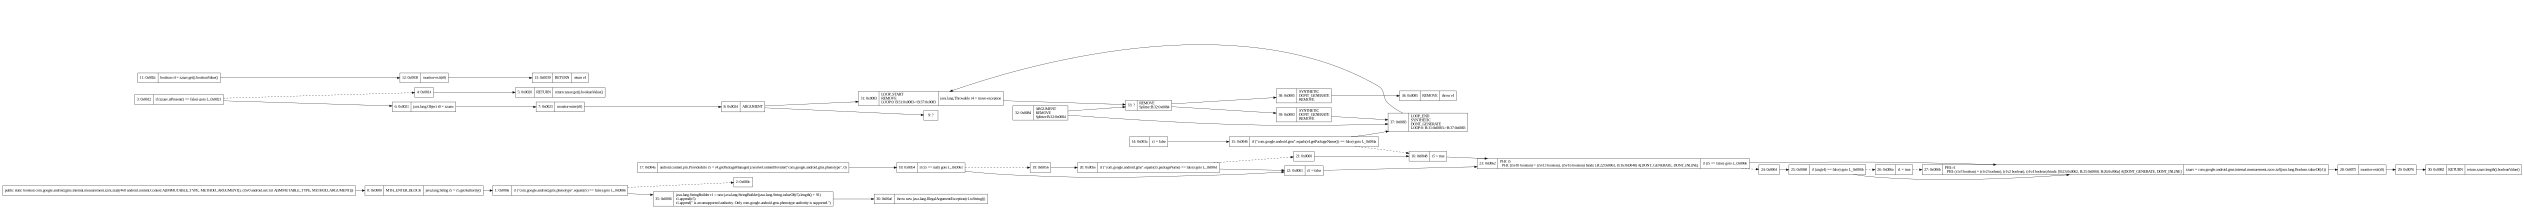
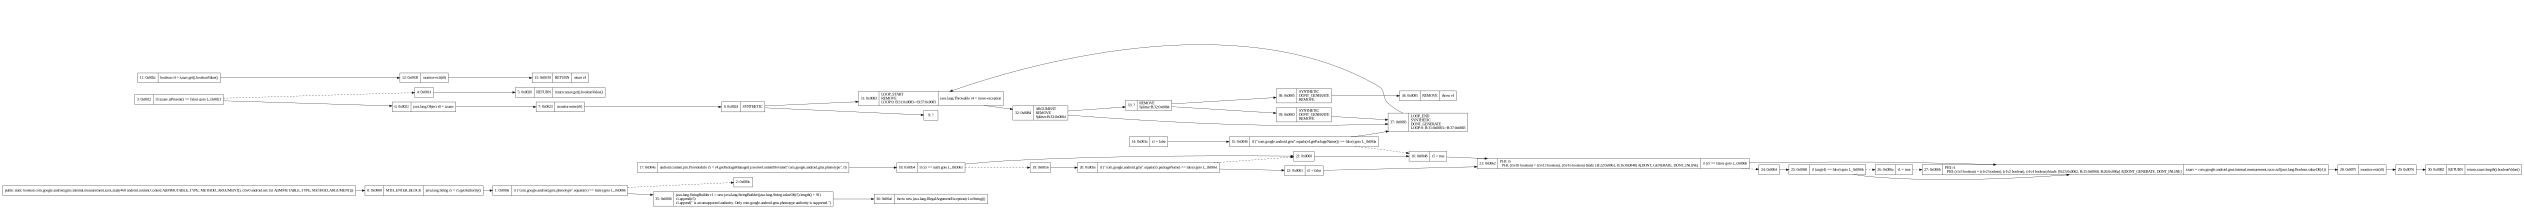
  digraph {
    fontname="Liberation Serif"
    rankdir=LR
    node [fontname="Liberation Serif" shape=record]
    edge [fontname="Liberation Serif"]
    n1 [label="{0\:\ 0x0000|MTH_ENTER_BLOCK\l|java.lang.String r5 = r5.getAuthority()\l}"]
    n2 [label="{1\:\ 0x000a|if (\"com.google.android.gms.phenotype\".equals(r5) == false) goto L_0x0086\l}"]
    n3 [label="{2\:\ 0x000c}"]
    n4 [label="{35\:\ 0x0086|java.lang.StringBuilder r1 = new java.lang.StringBuilder(java.lang.String.valueOf(r5).length() + 91)\lr1.append(r5)\lr1.append(\" is an unsupported authority. Only com.google.android.gms.phenotype authority is supported.\")\l}"]
    n5 [label="{36\:\ 0x00a6|throw new java.lang.IllegalArgumentException(r1.toString())\l}"]
    n6 [label="{3\:\ 0x0012|if (zzaav.isPresent() == false) goto L_0x0021\l}"]
    n7 [label="{4\:\ 0x0014}"]
    n8 [label="{6\:\ 0x0021|java.lang.Object r0 = zzaaw\l}"]
    n9 [label="{5\:\ 0x0020|RETURN\l|return zzaav.get().booleanValue()\l}"]
    n10 [label="{7\:\ 0x0023|monitor\-enter(r0)\l}"]
-   n11 [label="{8\:\ 0x0024|ARGUMENT\l}"]
+   n11 [label="{8\:\ 0x0024|SYNTHETIC\l}"]
    n12 [label="{9\:\ ?}"]
    n13 [label="{31\:\ 0x0083|LOOP_START\lREMOVE\lLOOP:0: B:31:0x0083\-\>B:37:0x0083\l|java.lang.Throwable r4 = move\-exception\l}"]
    n14 [label="{32\:\ 0x0084|ARGUMENT\lREMOVE\lSplitter:B:32:0x0084\l}"]
    n15 [label="{11\:\ 0x002c|boolean r4 = zzaav.get().booleanValue()\l}"]
    n16 [label="{12\:\ 0x0038|monitor\-exit(r0)\l}"]
    n17 [label="{14\:\ 0x003a|r1 = false\l}"]
    n18 [label="{15\:\ 0x0046|if (\"com.google.android.gms\".equals(r4.getPackageName()) == false) goto L_0x004a\l}"]
    n19 [label="{13\:\ 0x0039|RETURN\l|return r4\l}"]
    n20 [label="{16\:\ 0x0048|r5 = true\l}"]
    n21 [label="{37\:\ 0x0083|LOOP_END\lSYNTHETIC\lDONT_GENERATE\lLOOP:0: B:31:0x0083\-\>B:37:0x0083\l}"]
    n22 [label="{23\:\ 0x0062|PHI: r5 \l  PHI: (r5v10 boolean) = (r5v13 boolean), (r5v16 boolean) binds: [B:22:0x0061, B:16:0x0048] A[DONT_GENERATE, DONT_INLINE]\l|if (r5 == false) goto L_0x006b\l}"]
    n23 [label="{17\:\ 0x004a|android.content.pm.ProviderInfo r5 = r4.getPackageManager().resolveContentProvider(\"com.google.android.gms.phenotype\", 0)\l}"]
    n24 [label="{18\:\ 0x0054|if (r5 == null) goto L_0x0061\l}"]
    n25 [label="{24\:\ 0x0064}"]
    n26 [label="{27\:\ 0x006b|PHI: r1 \l  PHI: (r1v3 boolean) = (r1v2 boolean), (r1v2 boolean), (r1v4 boolean) binds: [B:23:0x0062, B:25:0x0068, B:26:0x006a] A[DONT_GENERATE, DONT_INLINE]\l|zzaav = com.google.android.gms.internal.measurement.zzcw.zzf(java.lang.Boolean.valueOf(r1))\l}"]
    n27 [label="{19\:\ 0x0056}"]
    n28 [label="{22\:\ 0x0061|r5 = false\l}"]
    n29 [label="{20\:\ 0x005e|if (\"com.google.android.gms\".equals(r5.packageName) == false) goto L_0x0061\l}"]
    n30 [label="{21\:\ 0x0060}"]
    n31 [label="{25\:\ 0x0068|if (zzq(r4) == false) goto L_0x006b\l}"]
    n32 [label="{28\:\ 0x0075|monitor\-exit(r0)\l}"]
    n33 [label="{26\:\ 0x006a|r1 = true\l}"]
    n34 [label="{29\:\ 0x0076}"]
    n35 [label="{30\:\ 0x0082|RETURN\l|return zzaav.length().booleanValue()\l}"]
    n36 [label="{33\:\ ?|REMOVE\lSplitter:B:32:0x0084\l}"]
    n37 [label="{38\:\ 0x0085|SYNTHETIC\lDONT_GENERATE\lREMOVE\l}"]
    n38 [label="{39\:\ 0x0083|SYNTHETIC\lDONT_GENERATE\lREMOVE\l}"]
    n39 [label="{34\:\ 0x0085|REMOVE\l|throw r4\l}"]
    n40 [label="{public static boolean com.google.android.gms.internal.measurement.zzck.zza((r4v0 android.content.Context A[IMMUTABLE_TYPE, METHOD_ARGUMENT]), (r5v0 android.net.Uri A[IMMUTABLE_TYPE, METHOD_ARGUMENT])) }"]
    n1 -> n2
    n2 -> n3 [style=dashed]
    n2 -> n4
    n4 -> n5
    n6 -> n7 [style=dashed]
    n6 -> n8
    n7 -> n9
    n8 -> n10
    n10 -> n11
    n11 -> n12
    n11 -> n13
-   n13 -> n36
+   n13 -> n14
    n14 -> n21
    n14 -> n36
    n15 -> n16
    n16 -> n19
    n17 -> n18
    n18 -> n20 [style=dashed]
    n18 -> n21
    n20 -> n22
    n21 -> n13
    n22 -> n25 [style=dashed]
    n22 -> n26
    n23 -> n24
    n24 -> n27 [style=dashed]
-   n24 -> n28
+   n24 -> n30
    n25 -> n31
    n26 -> n32
    n27 -> n29
    n28 -> n22
    n29 -> n28
    n29 -> n30 [style=dashed]
    n30 -> n20
    n31 -> n26
    n31 -> n33 [style=dashed]
    n32 -> n34
    n33 -> n26 [style=dashed]
    n34 -> n35
    n36 -> n37
    n36 -> n38
    n37 -> n39
    n38 -> n21
    n40 -> n1
  }
